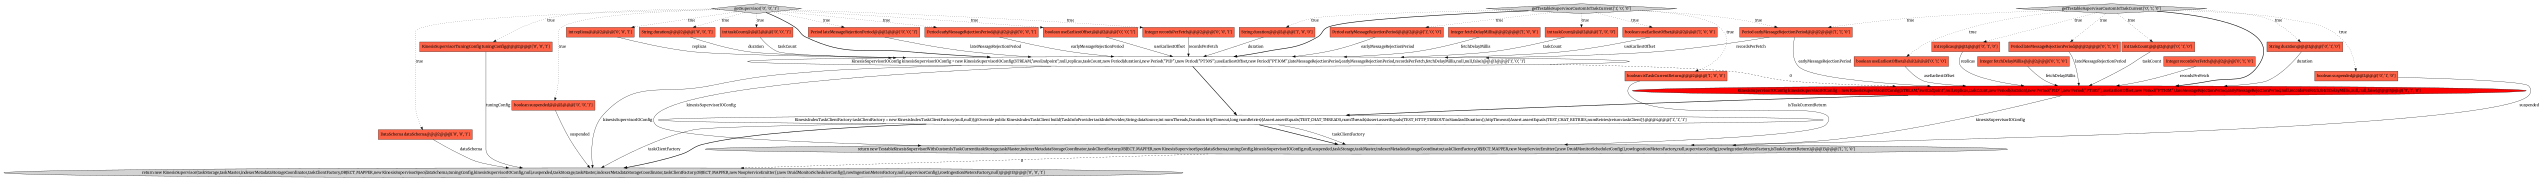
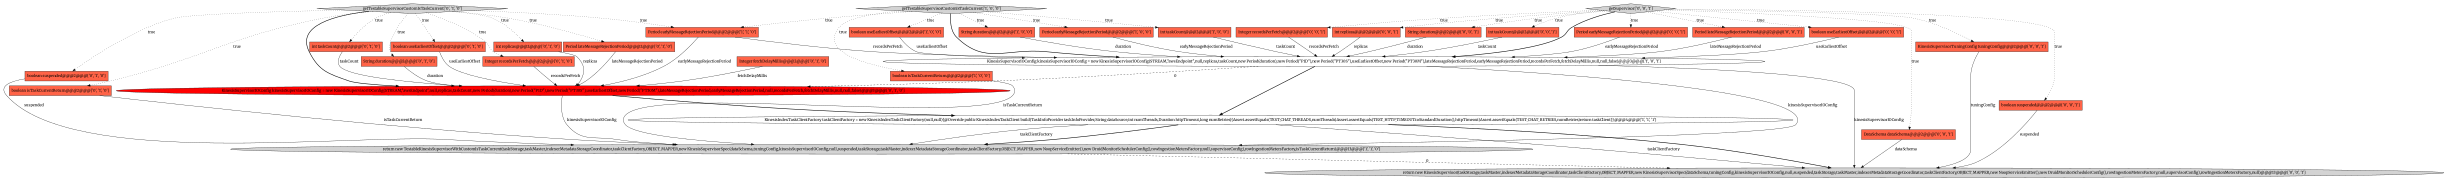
  digraph {
    fontname=Merriweather
    node [fillcolor=tomato fontname=Merriweather shape=box style=filled]
    edge [fontname=Merriweather style=solid]
    n1 [fillcolor=lightgray label="getTestableSupervisorCustomIsTaskCurrent['0', '1', '0']" shape=diamond]
    n2 [label="Period lateMessageRejectionPeriod@@@2@@@['0', '1', '0']"]
    n3 [fillcolor=red label="KinesisSupervisorIOConfig kinesisSupervisorIOConfig = new KinesisSupervisorIOConfig(STREAM,\"awsEndpoint\",null,replicas,taskCount,new Period(duration),new Period(\"P1D\"),new Period(\"PT30S\"),useEarliestOffset,new Period(\"PT30M\"),lateMessageRejectionPeriod,earlyMessageRejectionPeriod,null,recordsPerFetch,fetchDelayMillis,null,null,false)@@@3@@@['0', '1', '0']" shape=ellipse]
    n4 [label="int taskCount@@@2@@@['0', '1', '0']"]
    n5 [label="Period earlyMessageRejectionPeriod@@@2@@@['1', '1', '0']"]
    n6 [label="String duration@@@2@@@['0', '1', '0']"]
    n7 [label="boolean suspended@@@2@@@['0', '1', '0']"]
    n8 [label="boolean useEarliestOffset@@@2@@@['0', '1', '0']"]
    n9 [label="Integer recordsPerFetch@@@2@@@['0', '1', '0']"]
+   n10 [label="boolean isTaskCurrentReturn@@@2@@@['0', '1', '0']"]
    n11 [label="int replicas@@@2@@@['0', '1', '0']"]
    n12 [fillcolor=lightgray label="return new TestableKinesisSupervisorWithCustomIsTaskCurrent(taskStorage,taskMaster,indexerMetadataStorageCoordinator,taskClientFactory,OBJECT_MAPPER,new KinesisSupervisorSpec(dataSchema,tuningConfig,kinesisSupervisorIOConfig,null,suspended,taskStorage,taskMaster,indexerMetadataStorageCoordinator,taskClientFactory,OBJECT_MAPPER,new NoopServiceEmitter(),new DruidMonitorSchedulerConfig(),rowIngestionMetersFactory,null,supervisorConfig),rowIngestionMetersFactory,isTaskCurrentReturn)@@@13@@@['1', '1', '0']" shape=ellipse]
    n13 [fillcolor=white label="KinesisIndexTaskClientFactory taskClientFactory = new KinesisIndexTaskClientFactory(null,null){@Override public KinesisIndexTaskClient build(TaskInfoProvider taskInfoProvider,String dataSource,int numThreads,Duration httpTimeout,long numRetries){Assert.assertEquals(TEST_CHAT_THREADS,numThreads)Assert.assertEquals(TEST_HTTP_TIMEOUT.toStandardDuration(),httpTimeout)Assert.assertEquals(TEST_CHAT_RETRIES,numRetries)return taskClient}}@@@4@@@['1', '1', '1']" shape=ellipse]
    n14 [fillcolor=white label="KinesisSupervisorIOConfig kinesisSupervisorIOConfig = new KinesisSupervisorIOConfig(STREAM,\"awsEndpoint\",null,replicas,taskCount,new Period(duration),new Period(\"P1D\"),new Period(\"PT30S\"),useEarliestOffset,new Period(\"PT30M\"),lateMessageRejectionPeriod,earlyMessageRejectionPeriod,recordsPerFetch,fetchDelayMillis,null,null,false)@@@3@@@['1', '0', '1']" shape=ellipse]
    n15 [label="Integer fetchDelayMillis@@@2@@@['0', '1', '0']"]
    n16 [fillcolor=lightgray label="return new KinesisSupervisor(taskStorage,taskMaster,indexerMetadataStorageCoordinator,taskClientFactory,OBJECT_MAPPER,new KinesisSupervisorSpec(dataSchema,tuningConfig,kinesisSupervisorIOConfig,null,suspended,taskStorage,taskMaster,indexerMetadataStorageCoordinator,taskClientFactory,OBJECT_MAPPER,new NoopServiceEmitter(),new DruidMonitorSchedulerConfig(),rowIngestionMetersFactory,null,supervisorConfig),rowIngestionMetersFactory,null)@@@13@@@['0', '0', '1']" shape=ellipse]
    n17 [label="boolean isTaskCurrentReturn@@@2@@@['1', '0', '0']"]
    n18 [label="Period lateMessageRejectionPeriod@@@2@@@['0', '0', '1']"]
    n19 [label="String duration@@@2@@@['1', '0', '0']"]
    n20 [label="Period earlyMessageRejectionPeriod@@@2@@@['0', '0', '1']"]
    n21 [fillcolor=lightgray label="getTestableSupervisorCustomIsTaskCurrent['1', '0', '0']" shape=diamond]
    n22 [label="Period earlyMessageRejectionPeriod@@@2@@@['1', '0', '0']"]
    n23 [label="int taskCount@@@2@@@['1', '0', '0']"]
    n24 [label="boolean useEarliestOffset@@@2@@@['1', '0', '0']"]
-   n25 [label="Integer fetchDelayMillis@@@2@@@['1', '0', '0']"]
    n26 [label="boolean suspended@@@2@@@['0', '0', '1']"]
    n27 [label="boolean useEarliestOffset@@@2@@@['0', '0', '1']"]
    n28 [label="Integer recordsPerFetch@@@2@@@['0', '0', '1']"]
    n29 [label="int replicas@@@2@@@['0', '0', '1']"]
    n30 [label="DataSchema dataSchema@@@2@@@['0', '0', '1']"]
    n31 [label="String duration@@@2@@@['0', '0', '1']"]
    n32 [label="KinesisSupervisorTuningConfig tuningConfig@@@2@@@['0', '0', '1']"]
    n33 [label="int taskCount@@@2@@@['0', '0', '1']"]
    n34 [fillcolor=lightgray label="getSupervisor['0', '0', '1']" shape=diamond]
    n1 -> n2 [label=true style=dotted]
    n1 -> n3 [style=bold]
    n1 -> n4 [label=true style=dotted]
    n1 -> n5 [label=true style=dotted]
    n1 -> n6 [label=true style=dotted]
    n1 -> n7 [label=true style=dotted]
    n1 -> n8 [label=true style=dotted]
+   n1 -> n9 [label=true style=dotted]
+   n1 -> n10 [label=true style=dotted]
    n1 -> n11 [label=true style=dotted]
    n2 -> n3 [label=lateMessageRejectionPeriod]
    n3 -> n12 [label=kinesisSupervisorIOConfig]
    n3 -> n13 [style=bold]
    n4 -> n3 [label=taskCount]
    n5 -> n3 [label=earlyMessageRejectionPeriod]
    n5 -> n14 [label=recordsPerFetch]
    n6 -> n3 [label=duration]
    n7 -> n12 [label=suspended]
    n8 -> n3 [label=useEarliestOffset]
    n9 -> n3 [label=recordsPerFetch]
+   n10 -> n12 [label=isTaskCurrentReturn]
    n11 -> n3 [label=replicas]
    n12 -> n16 [label=0 style=dashed]
    n13 -> n12 [style=bold]
    n13 -> n12 [label=taskClientFactory]
    n13 -> n16 [label=taskClientFactory]
    n13 -> n16 [style=bold]
    n14 -> n3 [label=0 style=dashed]
    n14 -> n12 [label=kinesisSupervisorIOConfig]
    n14 -> n13 [style=bold]
    n14 -> n16 [label=kinesisSupervisorIOConfig]
    n15 -> n3 [label=fetchDelayMillis]
    n17 -> n12 [label=isTaskCurrentReturn]
    n18 -> n14 [label=lateMessageRejectionPeriod]
    n19 -> n14 [label=duration]
    n20 -> n14 [label=earlyMessageRejectionPeriod]
    n21 -> n5 [label=true style=dotted]
    n21 -> n14 [style=bold]
    n21 -> n17 [label=true style=dotted]
    n21 -> n19 [label=true style=dotted]
    n21 -> n22 [label=true style=dotted]
    n21 -> n23 [label=true style=dotted]
    n21 -> n24 [label=true style=dotted]
    n22 -> n14 [label=earlyMessageRejectionPeriod]
    n23 -> n14 [label=taskCount]
    n24 -> n14 [label=useEarliestOffset]
-   n25 -> n14 [label=fetchDelayMillis]
    n26 -> n16 [label=suspended]
    n27 -> n14 [label=useEarliestOffset]
    n28 -> n14 [label=recordsPerFetch]
    n29 -> n14 [label=replicas]
    n30 -> n16 [label=dataSchema]
    n31 -> n14 [label=duration]
    n32 -> n16 [label=tuningConfig]
    n33 -> n14 [label=taskCount]
    n34 -> n14 [style=bold]
    n34 -> n18 [label=true style=dotted]
    n34 -> n20 [label=true style=dotted]
    n34 -> n26 [label=true style=dotted]
    n34 -> n27 [label=true style=dotted]
    n34 -> n28 [label=true style=dotted]
    n34 -> n29 [label=true style=dotted]
    n34 -> n30 [label=true style=dotted]
    n34 -> n31 [label=true style=dotted]
    n34 -> n32 [label=true style=dotted]
    n34 -> n33 [label=true style=dotted]
  }
